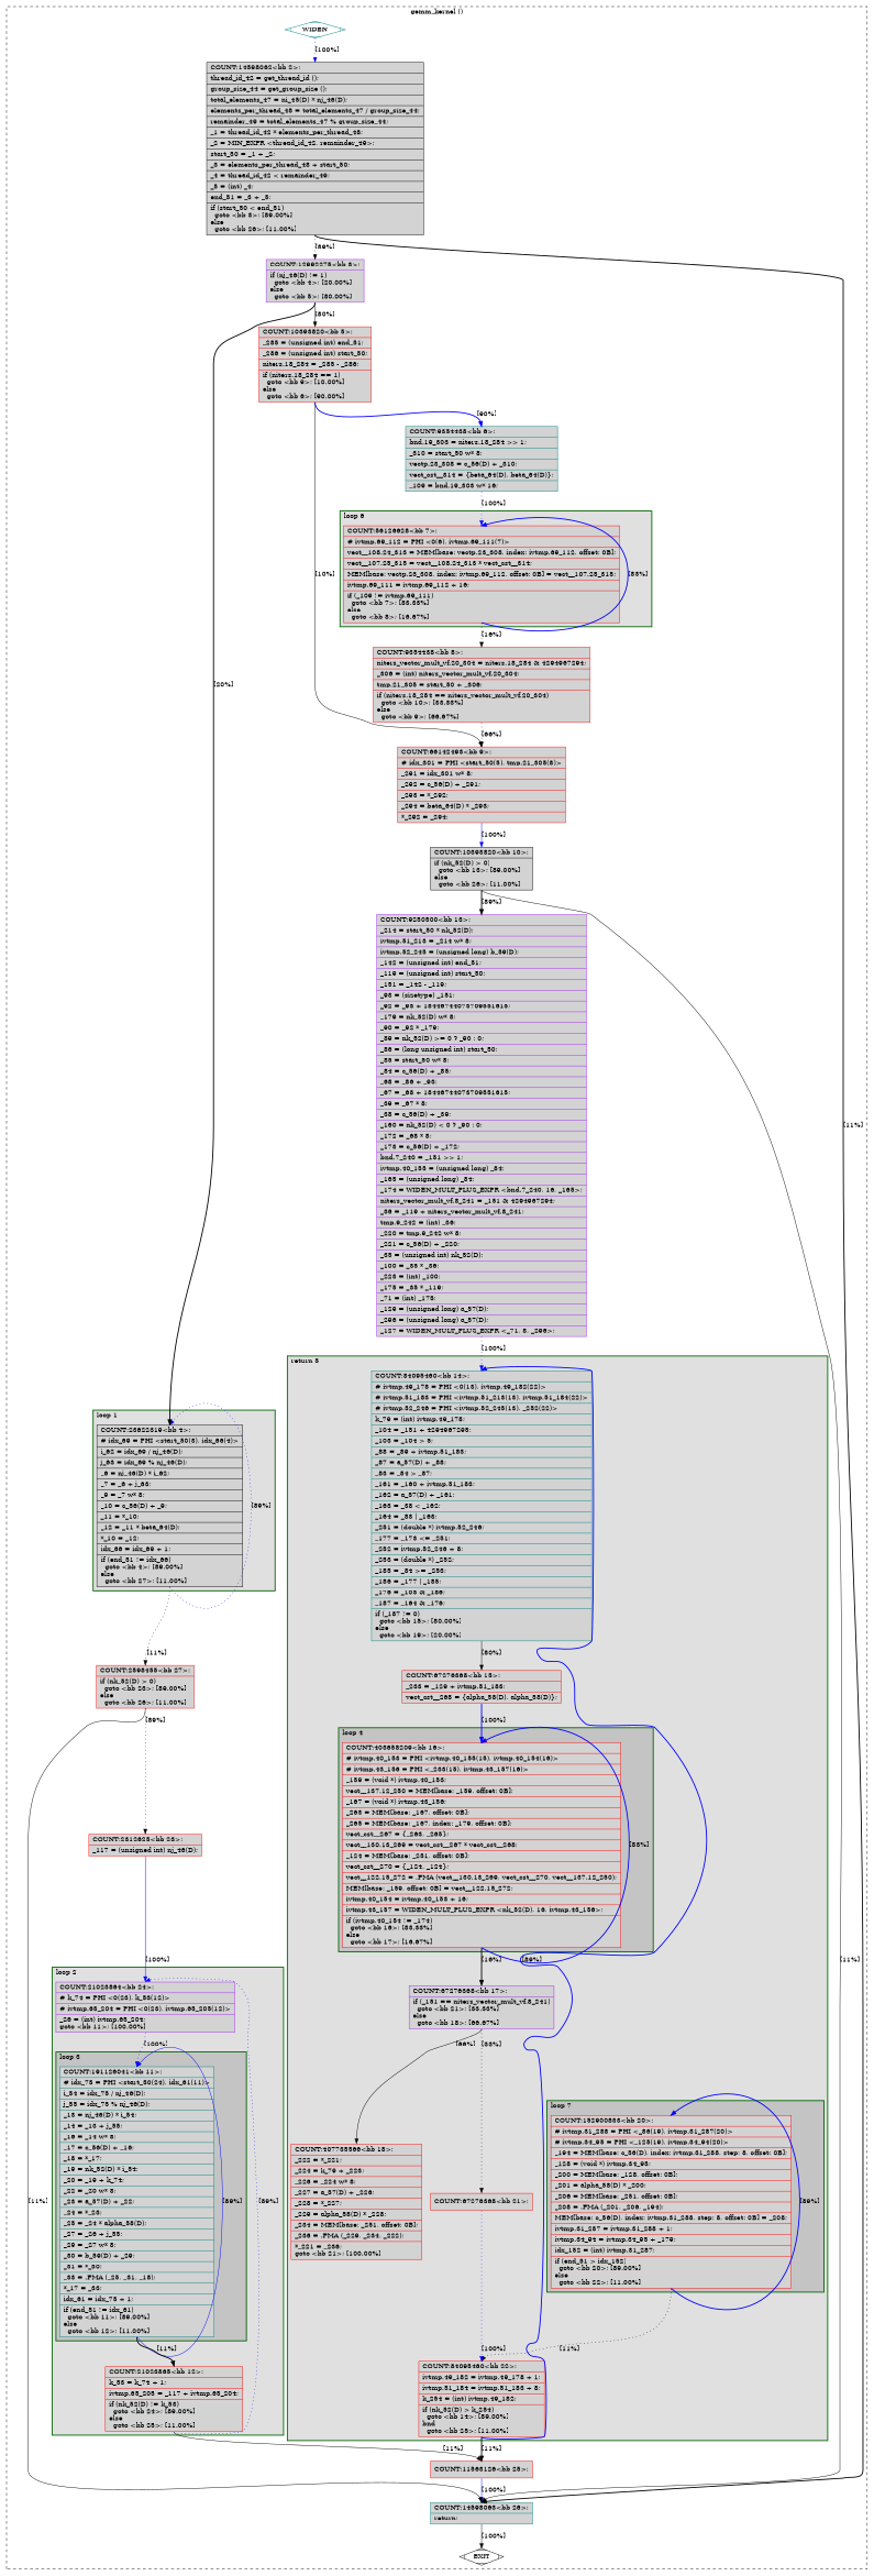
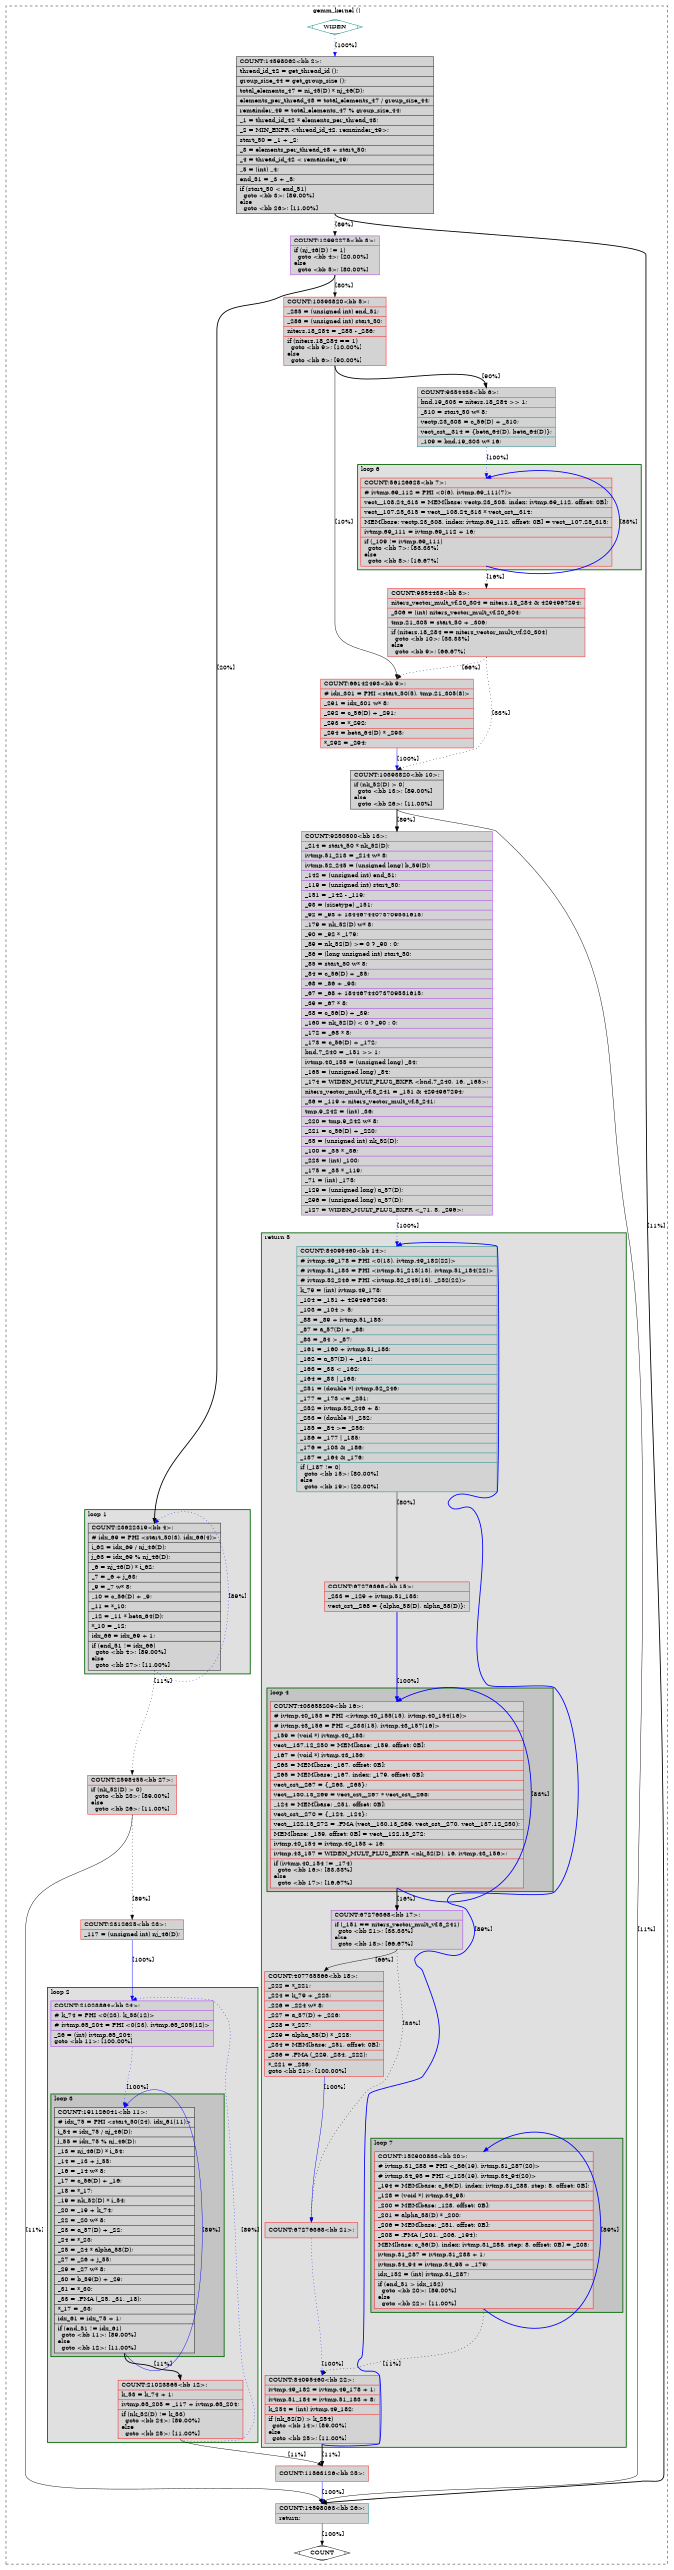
  digraph {
    node [color=red fillcolor=lightgrey shape=record style=filled]
    edge [color=black constraint=true headport=n style=dotted tailport=s weight=10]
    n1 [label="{COUNT:152900833\<bb\ 20\>:\l|#\ ivtmp.31_288\ =\ PHI\ \<_86(19),\ ivtmp.31_287(20)\>\l|#\ ivtmp.34_95\ =\ PHI\ \<_125(19),\ ivtmp.34_94(20)\>\l|_194\ =\ MEM[base:\ c_56(D),\ index:\ ivtmp.31_288,\ step:\ 8,\ offset:\ 0B];\l|_128\ =\ (void\ *)\ ivtmp.34_95;\l|_200\ =\ MEM[base:\ _128,\ offset:\ 0B];\l|_201\ =\ alpha_58(D)\ *\ _200;\l|_206\ =\ MEM[base:\ _251,\ offset:\ 0B];\l|_208\ =\ .FMA\ (_201,\ _206,\ _194);\l|MEM[base:\ c_56(D),\ index:\ ivtmp.31_288,\ step:\ 8,\ offset:\ 0B]\ =\ _208;\l|ivtmp.31_287\ =\ ivtmp.31_288\ +\ 1;\l|ivtmp.34_94\ =\ ivtmp.34_95\ +\ _179;\l|idx_152\ =\ (int)\ ivtmp.31_287;\l|if\ (end_51\ \>\ idx_152)\l\ \ goto\ \<bb\ 20\>;\ [89.00%]\lelse\l\ \ goto\ \<bb\ 22\>;\ [11.00%]\l}"]
    n2 [label="{COUNT:403658209\<bb\ 16\>:\l|#\ ivtmp.40_153\ =\ PHI\ \<ivtmp.40_155(15),\ ivtmp.40_154(16)\>\l|#\ ivtmp.43_156\ =\ PHI\ \<_233(15),\ ivtmp.43_157(16)\>\l|_159\ =\ (void\ *)\ ivtmp.40_153;\l|vect__137.12_250\ =\ MEM[base:\ _159,\ offset:\ 0B];\l|_167\ =\ (void\ *)\ ivtmp.43_156;\l|_263\ =\ MEM[base:\ _167,\ offset:\ 0B];\l|_265\ =\ MEM[base:\ _167,\ index:\ _179,\ offset:\ 0B];\l|vect_cst__267\ =\ \{_263,\ _265\};\l|vect__130.13_269\ =\ vect_cst__267\ *\ vect_cst__268;\l|_124\ =\ MEM[base:\ _251,\ offset:\ 0B];\l|vect_cst__270\ =\ \{_124,\ _124\};\l|vect__122.15_272\ =\ .FMA\ (vect__130.13_269,\ vect_cst__270,\ vect__137.12_250);\l|MEM[base:\ _159,\ offset:\ 0B]\ =\ vect__122.15_272;\l|ivtmp.40_154\ =\ ivtmp.40_153\ +\ 16;\l|ivtmp.43_157\ =\ WIDEN_MULT_PLUS_EXPR\ \<nk_52(D),\ 16,\ ivtmp.43_156\>;\l|if\ (ivtmp.40_154\ !=\ _174)\l\ \ goto\ \<bb\ 16\>;\ [83.33%]\lelse\l\ \ goto\ \<bb\ 17\>;\ [16.67%]\l}"]
    n3 [color=teal label="{COUNT:84095460\<bb\ 14\>:\l|#\ ivtmp.49_178\ =\ PHI\ \<0(13),\ ivtmp.49_182(22)\>\l|#\ ivtmp.51_183\ =\ PHI\ \<ivtmp.51_213(13),\ ivtmp.51_184(22)\>\l|#\ ivtmp.52_246\ =\ PHI\ \<ivtmp.52_245(13),\ _252(22)\>\l|k_79\ =\ (int)\ ivtmp.49_178;\l|_104\ =\ _151\ +\ 4294967295;\l|_103\ =\ _104\ \>\ 5;\l|_88\ =\ _89\ +\ ivtmp.51_183;\l|_87\ =\ a_57(D)\ +\ _88;\l|_83\ =\ _84\ \>\ _87;\l|_161\ =\ _160\ +\ ivtmp.51_183;\l|_162\ =\ a_57(D)\ +\ _161;\l|_163\ =\ _38\ \<\ _162;\l|_164\ =\ _83\ \|\ _163;\l|_251\ =\ (double\ *)\ ivtmp.52_246;\l|_177\ =\ _173\ \<=\ _251;\l|_252\ =\ ivtmp.52_246\ +\ 8;\l|_253\ =\ (double\ *)\ _252;\l|_185\ =\ _84\ \>=\ _253;\l|_186\ =\ _177\ \|\ _185;\l|_176\ =\ _103\ &\ _186;\l|_187\ =\ _164\ &\ _176;\l|if\ (_187\ !=\ 0)\l\ \ goto\ \<bb\ 15\>;\ [80.00%]\lelse\l\ \ goto\ \<bb\ 19\>;\ [20.00%]\l}"]
    n4 [label="{COUNT:67276368\<bb\ 15\>:\l|_233\ =\ _129\ +\ ivtmp.51_183;\l|vect_cst__268\ =\ \{alpha_58(D),\ alpha_58(D)\};\l}"]
-   n5 [label="{COUNT:84095460\<bb\ 22\>:\l|ivtmp.49_182\ =\ ivtmp.49_178\ +\ 1;\l|ivtmp.51_184\ =\ ivtmp.51_183\ +\ 8;\l|k_254\ =\ (int)\ ivtmp.49_182;\l|if\ (nk_52(D)\ \>\ k_254)\l\ \ goto\ \<bb\ 14\>;\ [89.00%]\lbnd\l\ \ goto\ \<bb\ 25\>;\ [11.00%]\l}"]
+   n5 [label="{COUNT:84095460\<bb\ 22\>:\l|ivtmp.49_182\ =\ ivtmp.49_178\ +\ 1;\l|ivtmp.51_184\ =\ ivtmp.51_183\ +\ 8;\l|k_254\ =\ (int)\ ivtmp.49_182;\l|if\ (nk_52(D)\ \>\ k_254)\l\ \ goto\ \<bb\ 14\>;\ [89.00%]\lelse\l\ \ goto\ \<bb\ 25\>;\ [11.00%]\l}"]
    n6 [color=purple label="{COUNT:67276368\<bb\ 17\>:\l|if\ (_151\ ==\ niters_vector_mult_vf.8_241)\l\ \ goto\ \<bb\ 21\>;\ [33.33%]\lelse\l\ \ goto\ \<bb\ 18\>;\ [66.67%]\l}"]
    n7 [label="{COUNT:407735566\<bb\ 18\>:\l|_222\ =\ *_221;\l|_224\ =\ k_79\ +\ _223;\l|_226\ =\ _224\ w*\ 8;\l|_227\ =\ a_57(D)\ +\ _226;\l|_228\ =\ *_227;\l|_229\ =\ alpha_58(D)\ *\ _228;\l|_234\ =\ MEM[base:\ _251,\ offset:\ 0B];\l|_236\ =\ .FMA\ (_229,\ _234,\ _222);\l|*_221\ =\ _236;\lgoto\ \<bb\ 21\>;\ [100.00%]\l}"]
    n8 [label="{COUNT:67276368\<bb\ 21\>:\l}"]
    n9 [label="{COUNT:56126628\<bb\ 7\>:\l|#\ ivtmp.69_112\ =\ PHI\ \<0(6),\ ivtmp.69_111(7)\>\l|vect__108.24_313\ =\ MEM[base:\ vectp.23_308,\ index:\ ivtmp.69_112,\ offset:\ 0B];\l|vect__107.25_315\ =\ vect__108.24_313\ *\ vect_cst__314;\l|MEM[base:\ vectp.23_308,\ index:\ ivtmp.69_112,\ offset:\ 0B]\ =\ vect__107.25_315;\l|ivtmp.69_111\ =\ ivtmp.69_112\ +\ 16;\l|if\ (_109\ !=\ ivtmp.69_111)\l\ \ goto\ \<bb\ 7\>;\ [83.33%]\lelse\l\ \ goto\ \<bb\ 8\>;\ [16.67%]\l}"]
-   n10 [color=teal label="{COUNT:191126041\<bb\ 11\>:\l|#\ idx_75\ =\ PHI\ \<start_50(24),\ idx_61(11)\>\l|i_54\ =\ idx_75\ /\ nj_46(D);\l|j_55\ =\ idx_75\ %\ nj_46(D);\l|_13\ =\ nj_46(D)\ *\ i_54;\l|_14\ =\ _13\ +\ j_55;\l|_16\ =\ _14\ w*\ 8;\l|_17\ =\ c_56(D)\ +\ _16;\l|_18\ =\ *_17;\l|_19\ =\ nk_52(D)\ *\ i_54;\l|_20\ =\ _19\ +\ k_74;\l|_22\ =\ _20\ w*\ 8;\l|_23\ =\ a_57(D)\ +\ _22;\l|_24\ =\ *_23;\l|_25\ =\ _24\ *\ alpha_58(D);\l|_27\ =\ _26\ +\ j_55;\l|_29\ =\ _27\ w*\ 8;\l|_30\ =\ b_59(D)\ +\ _29;\l|_31\ =\ *_30;\l|_33\ =\ .FMA\ (_25,\ _31,\ _18);\l|*_17\ =\ _33;\l|idx_61\ =\ idx_75\ +\ 1;\l|if\ (end_51\ !=\ idx_61)\l\ \ goto\ \<bb\ 11\>;\ [89.00%]\lelse\l\ \ goto\ \<bb\ 12\>;\ [11.00%]\l}"]
+   n10 [color=black label="{COUNT:191126041\<bb\ 11\>:\l|#\ idx_75\ =\ PHI\ \<start_50(24),\ idx_61(11)\>\l|i_54\ =\ idx_75\ /\ nj_46(D);\l|j_55\ =\ idx_75\ %\ nj_46(D);\l|_13\ =\ nj_46(D)\ *\ i_54;\l|_14\ =\ _13\ +\ j_55;\l|_16\ =\ _14\ w*\ 8;\l|_17\ =\ c_56(D)\ +\ _16;\l|_18\ =\ *_17;\l|_19\ =\ nk_52(D)\ *\ i_54;\l|_20\ =\ _19\ +\ k_74;\l|_22\ =\ _20\ w*\ 8;\l|_23\ =\ a_57(D)\ +\ _22;\l|_24\ =\ *_23;\l|_25\ =\ _24\ *\ alpha_58(D);\l|_27\ =\ _26\ +\ j_55;\l|_29\ =\ _27\ w*\ 8;\l|_30\ =\ b_59(D)\ +\ _29;\l|_31\ =\ *_30;\l|_33\ =\ .FMA\ (_25,\ _31,\ _18);\l|*_17\ =\ _33;\l|idx_61\ =\ idx_75\ +\ 1;\l|if\ (end_51\ !=\ idx_61)\l\ \ goto\ \<bb\ 11\>;\ [89.00%]\lelse\l\ \ goto\ \<bb\ 12\>;\ [11.00%]\l}"]
    n11 [color=purple label="{COUNT:21023864\<bb\ 24\>:\l|#\ k_74\ =\ PHI\ \<0(23),\ k_53(12)\>\l|#\ ivtmp.65_204\ =\ PHI\ \<0(23),\ ivtmp.65_205(12)\>\l|_26\ =\ (int)\ ivtmp.65_204;\lgoto\ \<bb\ 11\>;\ [100.00%]\l}"]
    n12 [label="{COUNT:21023865\<bb\ 12\>:\l|k_53\ =\ k_74\ +\ 1;\l|ivtmp.65_205\ =\ _117\ +\ ivtmp.65_204;\l|if\ (nk_52(D)\ !=\ k_53)\l\ \ goto\ \<bb\ 24\>;\ [89.00%]\lelse\l\ \ goto\ \<bb\ 25\>;\ [11.00%]\l}"]
    n13 [color=black label="{COUNT:23622319\<bb\ 4\>:\l|#\ idx_69\ =\ PHI\ \<start_50(3),\ idx_66(4)\>\l|i_62\ =\ idx_69\ /\ nj_46(D);\l|j_63\ =\ idx_69\ %\ nj_46(D);\l|_6\ =\ nj_46(D)\ *\ i_62;\l|_7\ =\ _6\ +\ j_63;\l|_9\ =\ _7\ w*\ 8;\l|_10\ =\ c_56(D)\ +\ _9;\l|_11\ =\ *_10;\l|_12\ =\ _11\ *\ beta_64(D);\l|*_10\ =\ _12;\l|idx_66\ =\ idx_69\ +\ 1;\l|if\ (end_51\ !=\ idx_66)\l\ \ goto\ \<bb\ 4\>;\ [89.00%]\lelse\l\ \ goto\ \<bb\ 27\>;\ [11.00%]\l}"]
    n14 [label="{COUNT:11563126\<bb\ 25\>:\l}"]
    n15 [label="{COUNT:9354438\<bb\ 8\>:\l|niters_vector_mult_vf.20_304\ =\ niters.18_284\ &\ 4294967294;\l|_306\ =\ (int)\ niters_vector_mult_vf.20_304;\l|tmp.21_305\ =\ start_50\ +\ _306;\l|if\ (niters.18_284\ ==\ niters_vector_mult_vf.20_304)\l\ \ goto\ \<bb\ 10\>;\ [33.33%]\lelse\l\ \ goto\ \<bb\ 9\>;\ [66.67%]\l}"]
    n16 [label="{COUNT:2598455\<bb\ 27\>:\l|if\ (nk_52(D)\ \>\ 0)\l\ \ goto\ \<bb\ 23\>;\ [89.00%]\lelse\l\ \ goto\ \<bb\ 26\>;\ [11.00%]\l}"]
    n17 [color=teal fillcolor=white label=WIDEN shape=Mdiamond]
-   n18 [color=black fillcolor=white label=EXIT shape=Mdiamond]
+   n18 [color=black fillcolor=white label=COUNT shape=Mdiamond]
    n19 [color=black label="{COUNT:14598062\<bb\ 2\>:\l|thread_id_42\ =\ get_thread_id\ ();\l|group_size_44\ =\ get_group_size\ ();\l|total_elements_47\ =\ ni_45(D)\ *\ nj_46(D);\l|elements_per_thread_48\ =\ total_elements_47\ /\ group_size_44;\l|remainder_49\ =\ total_elements_47\ %\ group_size_44;\l|_1\ =\ thread_id_42\ *\ elements_per_thread_48;\l|_2\ =\ MIN_EXPR\ \<thread_id_42,\ remainder_49\>;\l|start_50\ =\ _1\ +\ _2;\l|_3\ =\ elements_per_thread_48\ +\ start_50;\l|_4\ =\ thread_id_42\ \<\ remainder_49;\l|_5\ =\ (int)\ _4;\l|end_51\ =\ _3\ +\ _5;\l|if\ (start_50\ \<\ end_51)\l\ \ goto\ \<bb\ 3\>;\ [89.00%]\lelse\l\ \ goto\ \<bb\ 26\>;\ [11.00%]\l}"]
    n20 [color=purple label="{COUNT:12992275\<bb\ 3\>:\l|if\ (nj_46(D)\ !=\ 1)\l\ \ goto\ \<bb\ 4\>;\ [20.00%]\lelse\l\ \ goto\ \<bb\ 5\>;\ [80.00%]\l}"]
    n21 [color=teal label="{COUNT:14598063\<bb\ 26\>:\l|return;\l}"]
    n22 [label="{COUNT:10393820\<bb\ 5\>:\l|_285\ =\ (unsigned\ int)\ end_51;\l|_286\ =\ (unsigned\ int)\ start_50;\l|niters.18_284\ =\ _285\ -\ _286;\l|if\ (niters.18_284\ ==\ 1)\l\ \ goto\ \<bb\ 9\>;\ [10.00%]\lelse\l\ \ goto\ \<bb\ 6\>;\ [90.00%]\l}"]
    n23 [color=teal label="{COUNT:9354438\<bb\ 6\>:\l|bnd.19_303\ =\ niters.18_284\ \>\>\ 1;\l|_310\ =\ start_50\ w*\ 8;\l|vectp.23_308\ =\ c_56(D)\ +\ _310;\l|vect_cst__314\ =\ \{beta_64(D),\ beta_64(D)\};\l|_109\ =\ bnd.19_303\ w*\ 16;\l}"]
    n24 [label="{COUNT:66142493\<bb\ 9\>:\l|#\ idx_301\ =\ PHI\ \<start_50(5),\ tmp.21_305(8)\>\l|_291\ =\ idx_301\ w*\ 8;\l|_292\ =\ c_56(D)\ +\ _291;\l|_293\ =\ *_292;\l|_294\ =\ beta_64(D)\ *\ _293;\l|*_292\ =\ _294;\l}"]
    n25 [color=black label="{COUNT:10393820\<bb\ 10\>:\l|if\ (nk_52(D)\ \>\ 0)\l\ \ goto\ \<bb\ 13\>;\ [89.00%]\lelse\l\ \ goto\ \<bb\ 26\>;\ [11.00%]\l}"]
    n26 [color=purple label="{COUNT:9250500\<bb\ 13\>:\l|_214\ =\ start_50\ *\ nk_52(D);\l|ivtmp.51_213\ =\ _214\ w*\ 8;\l|ivtmp.52_245\ =\ (unsigned\ long)\ b_59(D);\l|_142\ =\ (unsigned\ int)\ end_51;\l|_119\ =\ (unsigned\ int)\ start_50;\l|_151\ =\ _142\ -\ _119;\l|_93\ =\ (sizetype)\ _151;\l|_92\ =\ _93\ +\ 18446744073709551615;\l|_179\ =\ nk_52(D)\ w*\ 8;\l|_90\ =\ _92\ *\ _179;\l|_89\ =\ nk_52(D)\ \>=\ 0\ ?\ _90\ :\ 0;\l|_86\ =\ (long\ unsigned\ int)\ start_50;\l|_85\ =\ start_50\ w*\ 8;\l|_84\ =\ c_56(D)\ +\ _85;\l|_68\ =\ _86\ +\ _93;\l|_67\ =\ _68\ +\ 18446744073709551615;\l|_39\ =\ _67\ *\ 8;\l|_38\ =\ c_56(D)\ +\ _39;\l|_160\ =\ nk_52(D)\ \<\ 0\ ?\ _90\ :\ 0;\l|_172\ =\ _68\ *\ 8;\l|_173\ =\ c_56(D)\ +\ _172;\l|bnd.7_240\ =\ _151\ \>\>\ 1;\l|ivtmp.40_155\ =\ (unsigned\ long)\ _84;\l|_165\ =\ (unsigned\ long)\ _84;\l|_174\ =\ WIDEN_MULT_PLUS_EXPR\ \<bnd.7_240,\ 16,\ _165\>;\l|niters_vector_mult_vf.8_241\ =\ _151\ &\ 4294967294;\l|_36\ =\ _119\ +\ niters_vector_mult_vf.8_241;\l|tmp.9_242\ =\ (int)\ _36;\l|_220\ =\ tmp.9_242\ w*\ 8;\l|_221\ =\ c_56(D)\ +\ _220;\l|_35\ =\ (unsigned\ int)\ nk_52(D);\l|_100\ =\ _35\ *\ _36;\l|_223\ =\ (int)\ _100;\l|_175\ =\ _35\ *\ _119;\l|_71\ =\ (int)\ _175;\l|_129\ =\ (unsigned\ long)\ a_57(D);\l|_296\ =\ (unsigned\ long)\ a_57(D);\l|_127\ =\ WIDEN_MULT_PLUS_EXPR\ \<_71,\ 8,\ _296\>;\l}"]
    n27 [label="{COUNT:2312625\<bb\ 23\>:\l|_117\ =\ (unsigned\ int)\ nj_46(D);\l}"]
    subgraph cluster_1 {
      color=black
      label="gemm_kernel ()"
      style=dashed
      n14
      n15
      n16
      n17
      n18
      n19
      n20
      n21
      n22
      n23
      n24
      n25
      n26
      n27
      subgraph cluster_2 {
        color=darkgreen
        fillcolor=grey88
        label="return 5"
        labeljust=l
        penwidth=2
        style=filled
        n3
        n4
        n5
        n6
        n7
        n8
        subgraph cluster_3 {
          color=darkgreen
          fillcolor=grey77
          label="loop 7"
          labeljust=l
          penwidth=2
          style=filled
          n1
        }
        subgraph cluster_4 {
          color=darkgreen
          fillcolor=grey77
          label="loop 4"
          labeljust=l
          penwidth=2
          style=filled
          n2
        }
      }
      subgraph cluster_5 {
        color=darkgreen
        fillcolor=grey88
        label="loop 6"
        labeljust=l
        penwidth=2
        style=filled
        n9
      }
      subgraph cluster_6 {
        color=darkgreen
        fillcolor=grey88
        label="loop 2"
        labeljust=l
        penwidth=2
        style=filled
        n11
        n12
        subgraph cluster_7 {
          color=darkgreen
          fillcolor=grey77
          label="loop 3"
          labeljust=l
          penwidth=2
          style=filled
          n10
        }
      }
      subgraph cluster_8 {
        color=darkgreen
        fillcolor=grey88
        label="loop 1"
        labeljust=l
        penwidth=2
        style=filled
        n13
      }
    }
    n1 -> n1 [color=blue constraint=false label="[89%]" style=bold]
    n1 -> n5 [label="[11%]"]
    n2 -> n2 [color=blue constraint=false label="[83%]" style=bold]
    n2 -> n6 [label="[16%]" style=bold]
    n3 -> n4 [label="[80%]" style=solid]
    n4 -> n2 [color=blue label="[100%]" style=bold weight=100]
    n5 -> n3 [color=blue constraint=false label="[89%]" style=bold]
    n5 -> n14 [label="[11%]" style=bold]
    n6 -> n7 [label="[66%]" style=solid]
    n6 -> n8 [label="[33%]"]
+   n7 -> n8 [color=blue label="[100%]" style=solid weight=100]
    n8 -> n5 [color=blue label="[100%]" weight=100]
    n9 -> n9 [color=blue constraint=false label="[83%]" style=bold]
    n9 -> n15 [label="[16%]"]
    n10 -> n10 [color=blue constraint=false label="[89%]" style=solid]
    n10 -> n12 [label="[11%]" style=bold]
    n11 -> n10 [color=blue label="[100%]" weight=100]
    n12 -> n11 [color=blue constraint=false label="[89%]"]
    n12 -> n14 [label="[11%]" style=solid]
    n13 -> n13 [color=blue constraint=false label="[89%]"]
    n13 -> n16 [label="[11%]"]
    n14 -> n21 [color=blue label="[100%]" style=solid weight=100]
    n15 -> n24 [label="[66%]"]
+   n15 -> n25 [label="[33%]"]
    n16 -> n21 [label="[11%]" style=solid]
    n16 -> n27 [label="[89%]"]
    n17 -> n18 [style=invis color="" weight=""]
    n17 -> n19 [color=blue label="[100%]" weight=100]
    n19 -> n20 [label="[89%]"]
    n19 -> n21 [label="[11%]" style=bold]
    n20 -> n13 [label="[20%]" style=bold]
    n20 -> n22 [label="[80%]" style=solid]
    n21 -> n18 [label="[100%]" style=solid]
-   n22 -> n23 [color=blue label="[90%]" style=bold]
+   n22 -> n23 [label="[90%]" style=bold]
    n22 -> n24 [label="[10%]" style=solid]
    n23 -> n9 [color=blue label="[100%]" weight=100]
    n24 -> n25 [color=blue label="[100%]" style=solid weight=100]
    n25 -> n21 [label="[11%]" style=solid]
    n25 -> n26 [label="[89%]" style=bold]
    n26 -> n3 [color=blue label="[100%]" weight=100]
    n27 -> n11 [color=blue label="[100%]" style=solid weight=100]
  }
